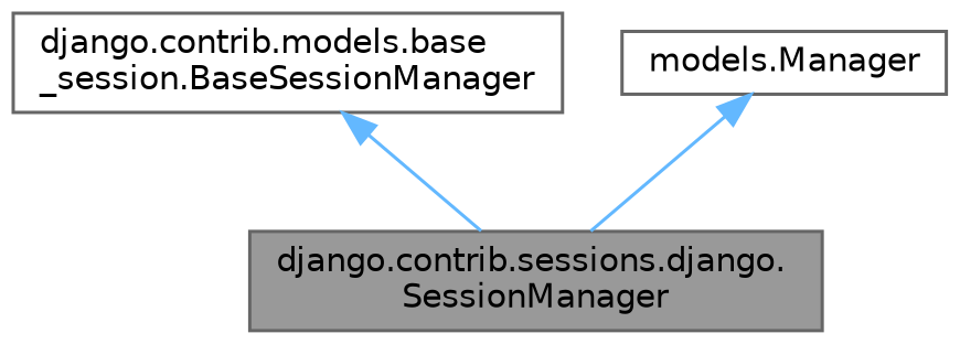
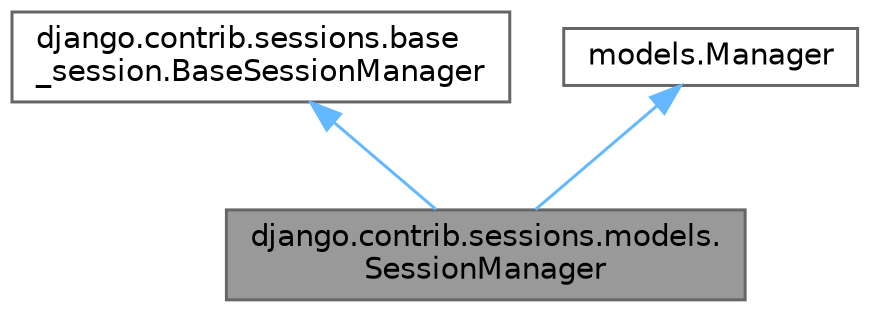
  digraph {
    node [color=gray40 fillcolor=white fontname=Helvetica fontsize=10 shape=box style=filled]
    edge [color=steelblue1 dir=back fontname=Helvetica fontsize=10 labelfontname=Helvetica labelfontsize=10 style=solid]
-   n1 [fillcolor=grey60 fontcolor=black height=0.2 label="django.contrib.sessions.django.\lSessionManager" width=0.4]
-   n2 [height=0.2 label="django.contrib.models.base\l_session.BaseSessionManager" width=0.4]
+   n1 [fillcolor=grey60 fontcolor=black height=0.2 label="django.contrib.sessions.models.\lSessionManager" width=0.4]
+   n2 [height=0.2 label="django.contrib.sessions.base\l_session.BaseSessionManager" width=0.4]
    n3 [height=0.2 label="models.Manager" width=0.4]
    n2 -> n1
    n3 -> n1
  }
